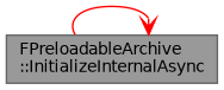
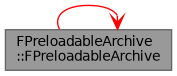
  digraph {
    rankdir=LR
-   n1 [color=gray40 fillcolor=grey60 fontcolor=black fontname=Helvetica fontsize=10 height=0.2 label="FPreloadableArchive\l::InitializeInternalAsync" shape=box style=filled width=0.4]
+   n1 [color=gray40 fillcolor=grey60 fontcolor=black fontname=Helvetica fontsize=10 height=0.2 label="FPreloadableArchive\l::FPreloadableArchive" shape=box style=filled width=0.4]
    n1 -> n1 [color=red fontname=Helvetica fontsize=10 labelfontname=Helvetica labelfontsize=10 style=solid arrowhead=vee]
  }
